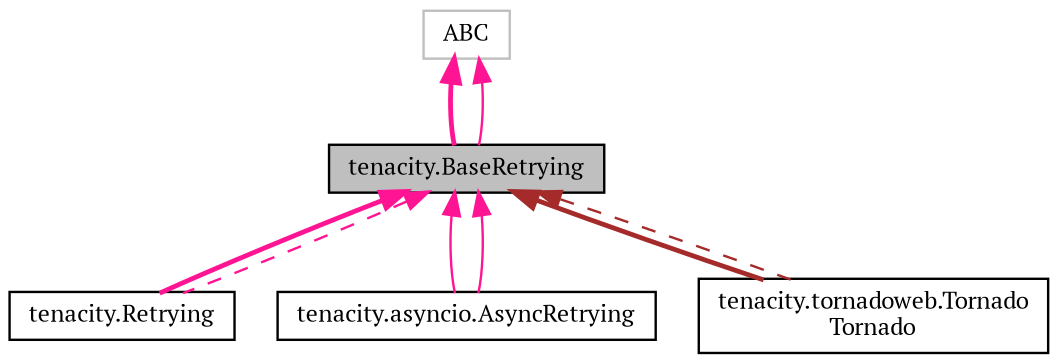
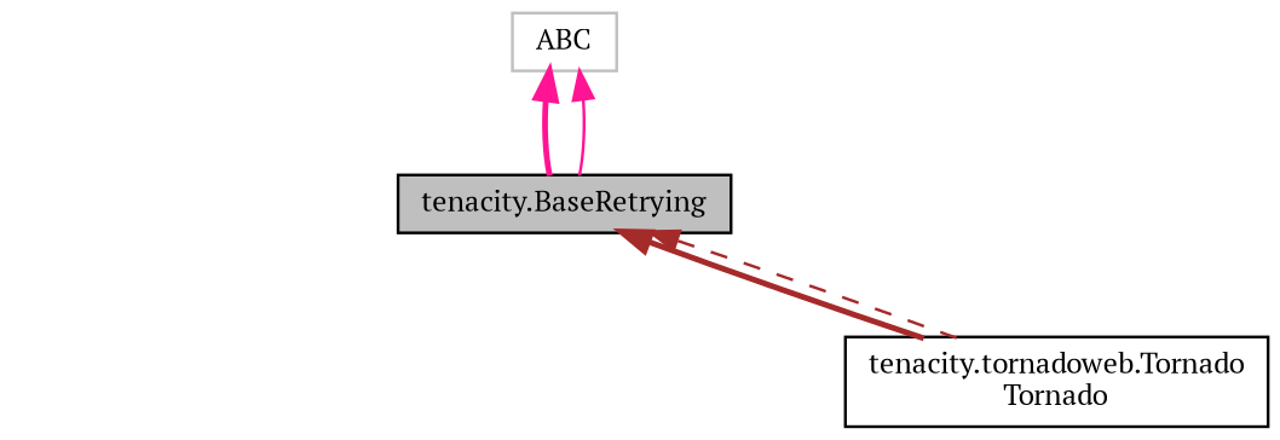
  digraph {
    fontname="PT Serif"
    rankdir=TB
    node [color=black fillcolor=white fontname="PT Serif" fontsize=10 shape=record style=filled]
    edge [color=deeppink dir=back fontname="PT Serif" fontsize=10 labelfontname=Helvetica labelfontsize=10 style=bold]
    n1 [fillcolor=grey75 fontcolor=black height=0.2 label="tenacity.BaseRetrying" width=0.4]
-   n2 [height=0.2 label="tenacity.Retrying" width=0.4]
-   n3 [height=0.2 label="tenacity.asyncio.AsyncRetrying" width=0.4]
    n4 [height=0.2 label="tenacity.tornadoweb.Tornado\lTornado" width=0.4]
    n5 [color=grey75 height=0.2 label=ABC width=0.4]
-   n1 -> n2
-   n1 -> n2 [style=dashed]
-   n1 -> n3 [style=solid]
-   n1 -> n3 [style=solid]
    n1 -> n4 [color=brown]
    n1 -> n4 [color=brown style=dashed]
    n5 -> n1
    n5 -> n1 [style=solid]
  }
